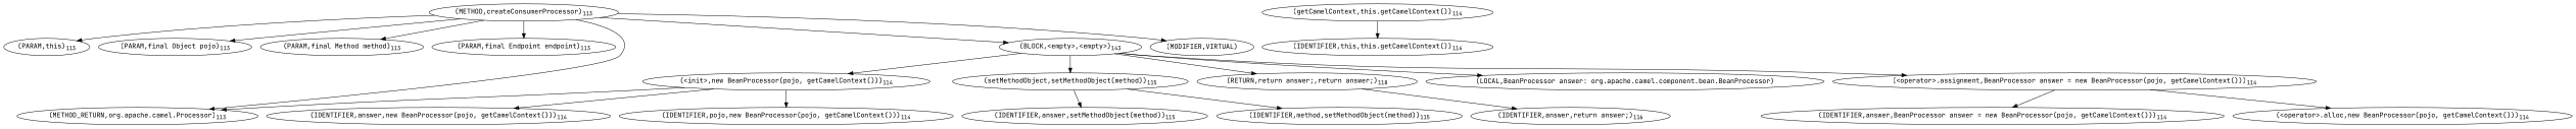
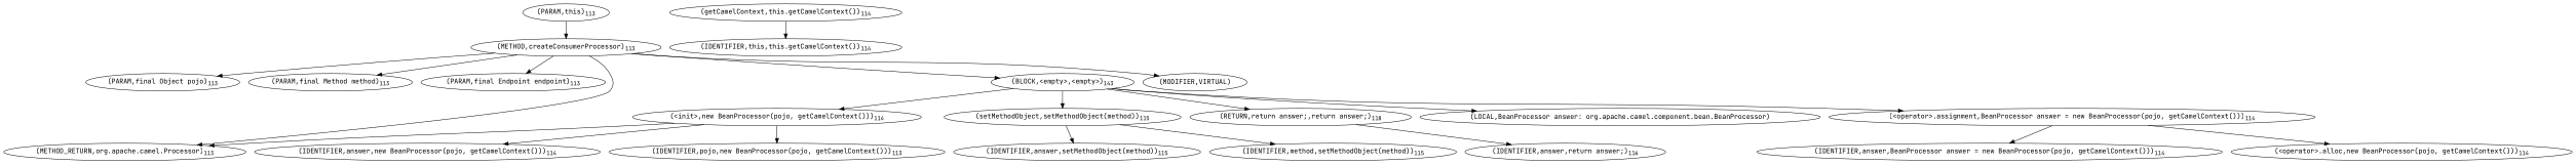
  digraph {
    fontname="JetBrains Mono"
    node [fontname="JetBrains Mono"]
    edge [fontname="JetBrains Mono"]
    n1 [label=<(METHOD,createConsumerProcessor)<SUB>113</SUB>>]
    n2 [label=<(PARAM,this)<SUB>113</SUB>>]
    n3 [label=<(PARAM,final Object pojo)<SUB>113</SUB>>]
    n4 [label=<(PARAM,final Method method)<SUB>113</SUB>>]
    n5 [label=<(PARAM,final Endpoint endpoint)<SUB>113</SUB>>]
    n6 [label=<(BLOCK,&lt;empty&gt;,&lt;empty&gt;)<SUB>143</SUB>>]
    n7 [label=<(MODIFIER,VIRTUAL)>]
    n8 [label=<(METHOD_RETURN,org.apache.camel.Processor)<SUB>113</SUB>>]
    n9 [label=<(LOCAL,BeanProcessor answer: org.apache.camel.component.bean.BeanProcessor)>]
    n10 [label=<(&lt;operator&gt;.assignment,BeanProcessor answer = new BeanProcessor(pojo, getCamelContext()))<SUB>114</SUB>>]
    n11 [label=<(&lt;init&gt;,new BeanProcessor(pojo, getCamelContext()))<SUB>114</SUB>>]
    n12 [label=<(setMethodObject,setMethodObject(method))<SUB>115</SUB>>]
    n13 [label=<(RETURN,return answer;,return answer;)<SUB>118</SUB>>]
    n14 [label=<(IDENTIFIER,answer,BeanProcessor answer = new BeanProcessor(pojo, getCamelContext()))<SUB>114</SUB>>]
    n15 [label=<(&lt;operator&gt;.alloc,new BeanProcessor(pojo, getCamelContext()))<SUB>114</SUB>>]
    n16 [label=<(IDENTIFIER,answer,new BeanProcessor(pojo, getCamelContext()))<SUB>114</SUB>>]
-   n17 [label=<(IDENTIFIER,pojo,new BeanProcessor(pojo, getCamelContext()))<SUB>114</SUB>>]
+   n17 [label=<(IDENTIFIER,pojo,new BeanProcessor(pojo, getCamelContext()))<SUB>113</SUB>>]
    n18 [label=<(IDENTIFIER,answer,setMethodObject(method))<SUB>115</SUB>>]
    n19 [label=<(IDENTIFIER,method,setMethodObject(method))<SUB>115</SUB>>]
    n20 [label=<(IDENTIFIER,answer,return answer;)<SUB>116</SUB>>]
    n21 [label=<(getCamelContext,this.getCamelContext())<SUB>114</SUB>>]
    n22 [label=<(IDENTIFIER,this,this.getCamelContext())<SUB>114</SUB>>]
-   n1 -> n2
+   n2 -> n1
    n1 -> n3
    n1 -> n4
    n1 -> n5
    n1 -> n6
    n1 -> n7
    n1 -> n8
    n6 -> n9
    n6 -> n10
    n6 -> n11
    n6 -> n12
    n6 -> n13
    n10 -> n14
    n10 -> n15
    n11 -> n8
    n11 -> n16
    n11 -> n17
    n12 -> n18
    n12 -> n19
    n13 -> n20
    n21 -> n22
  }
